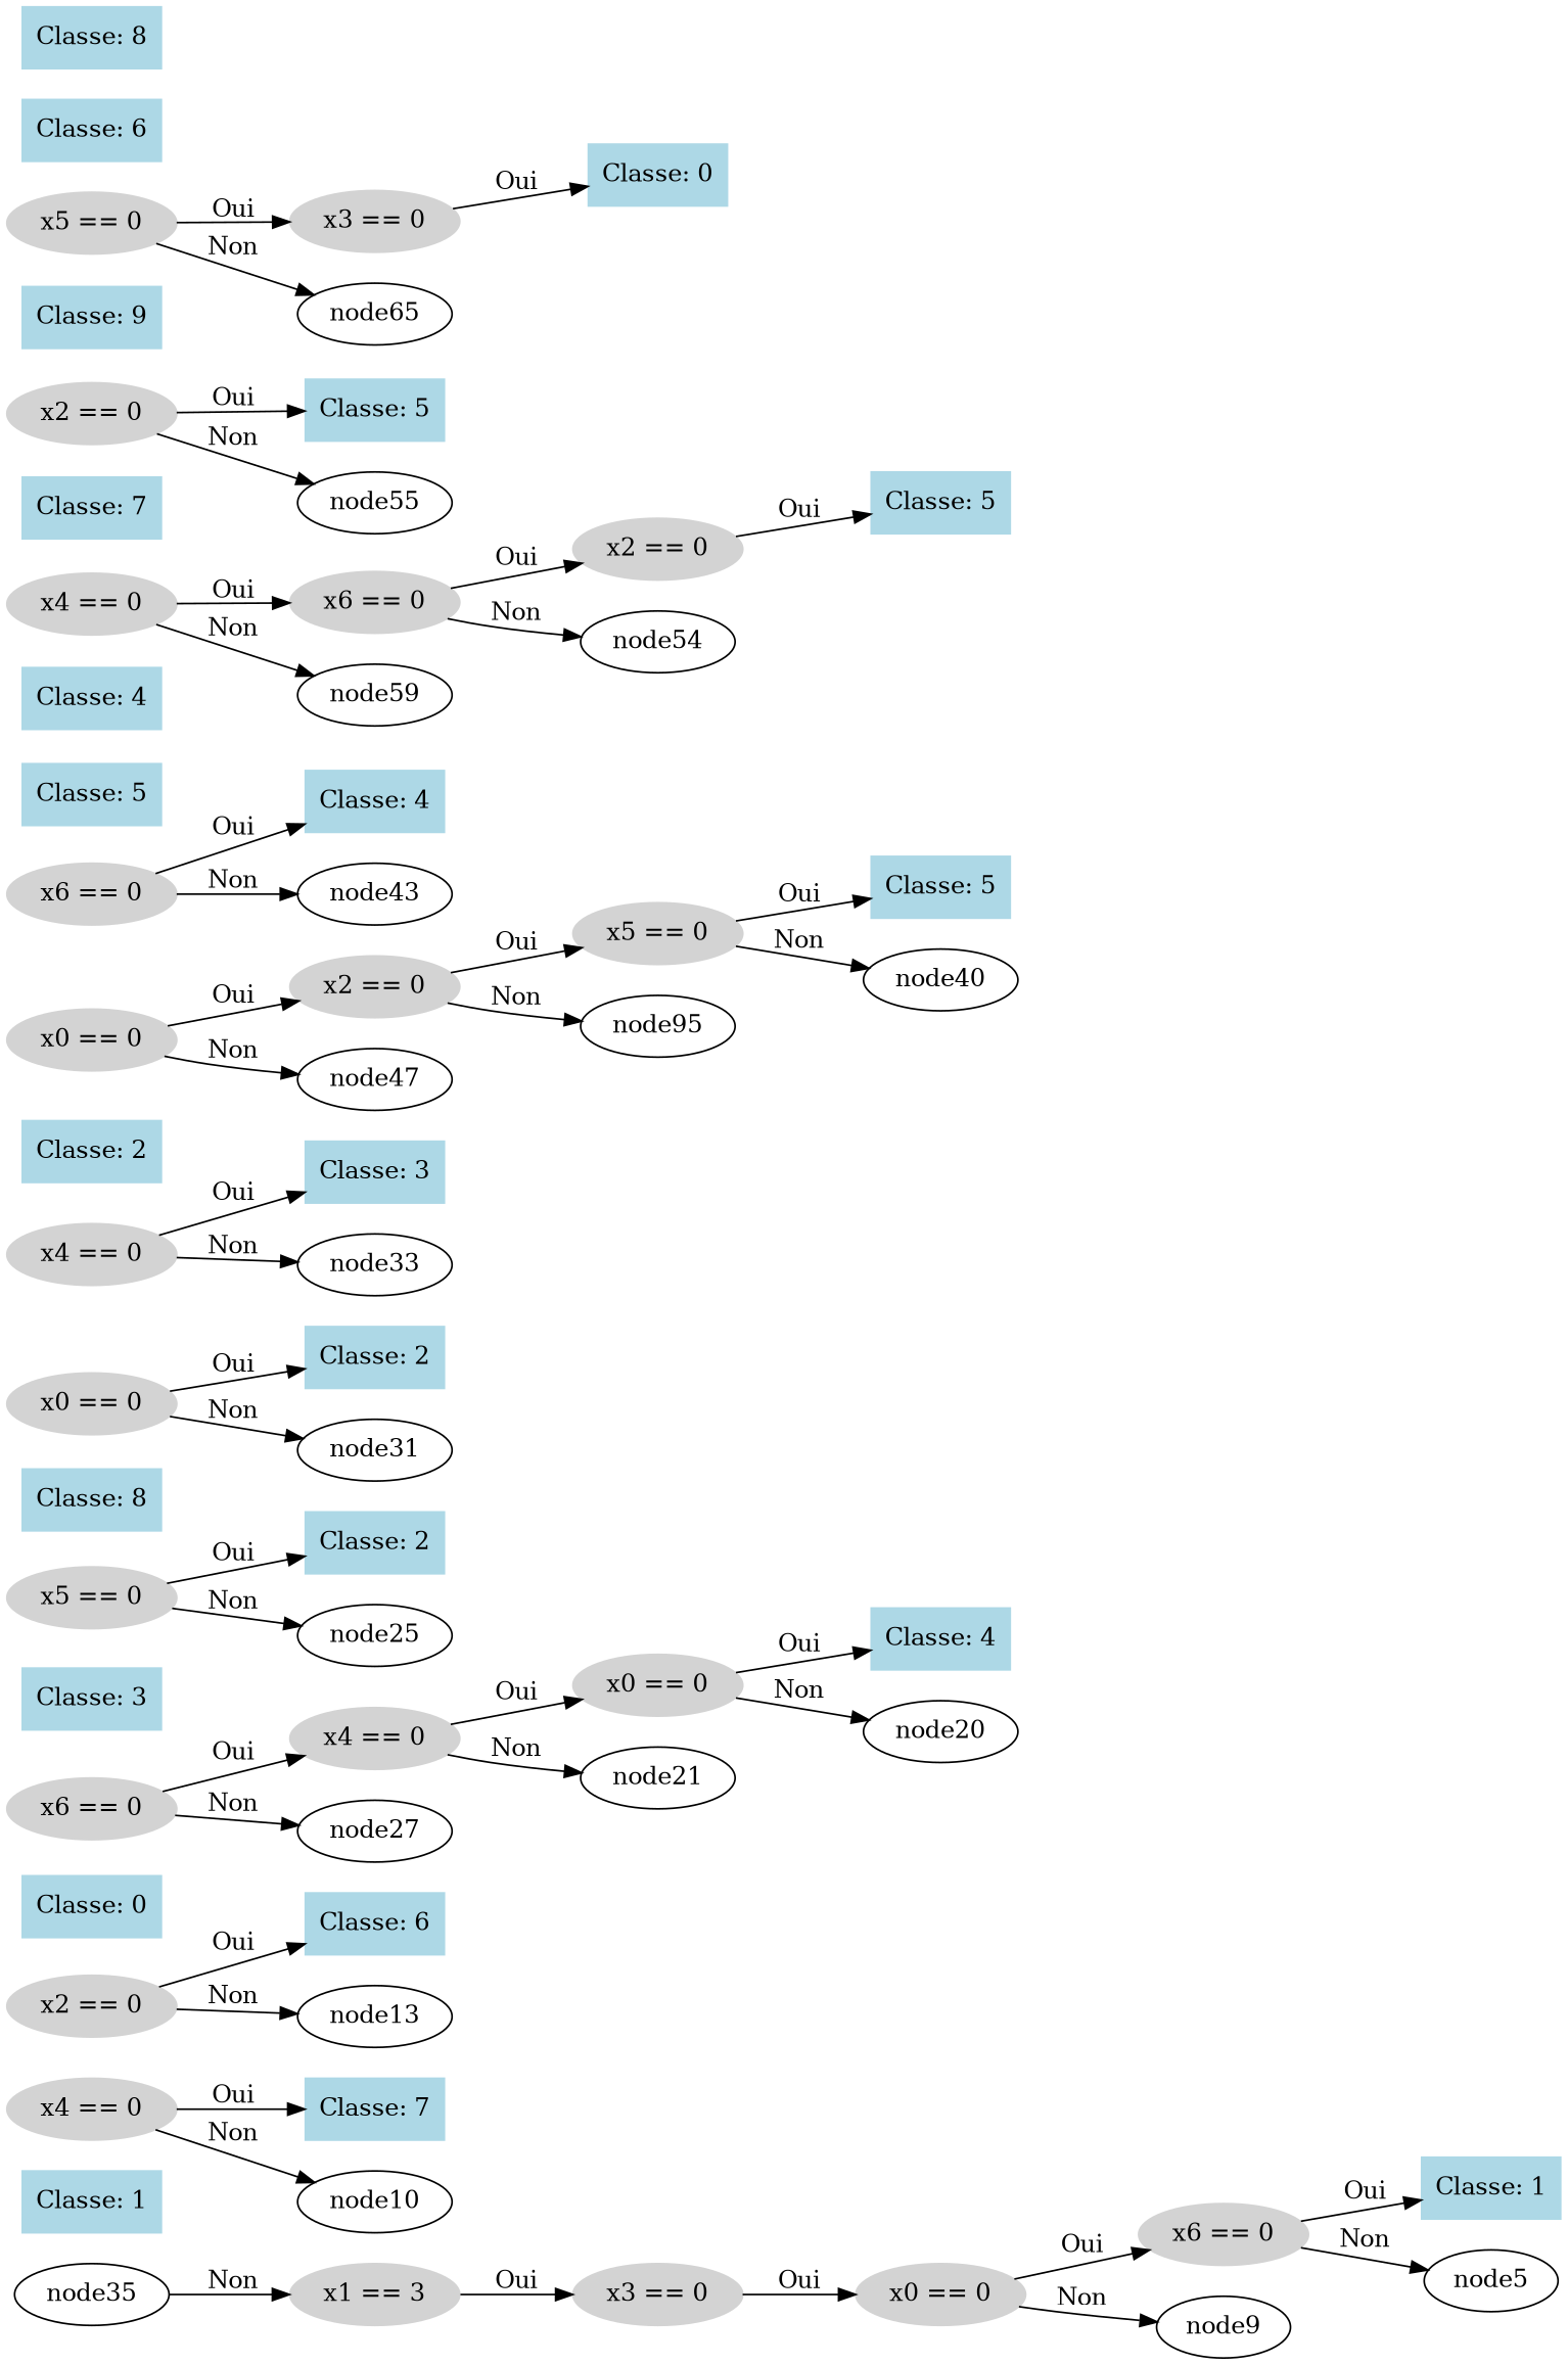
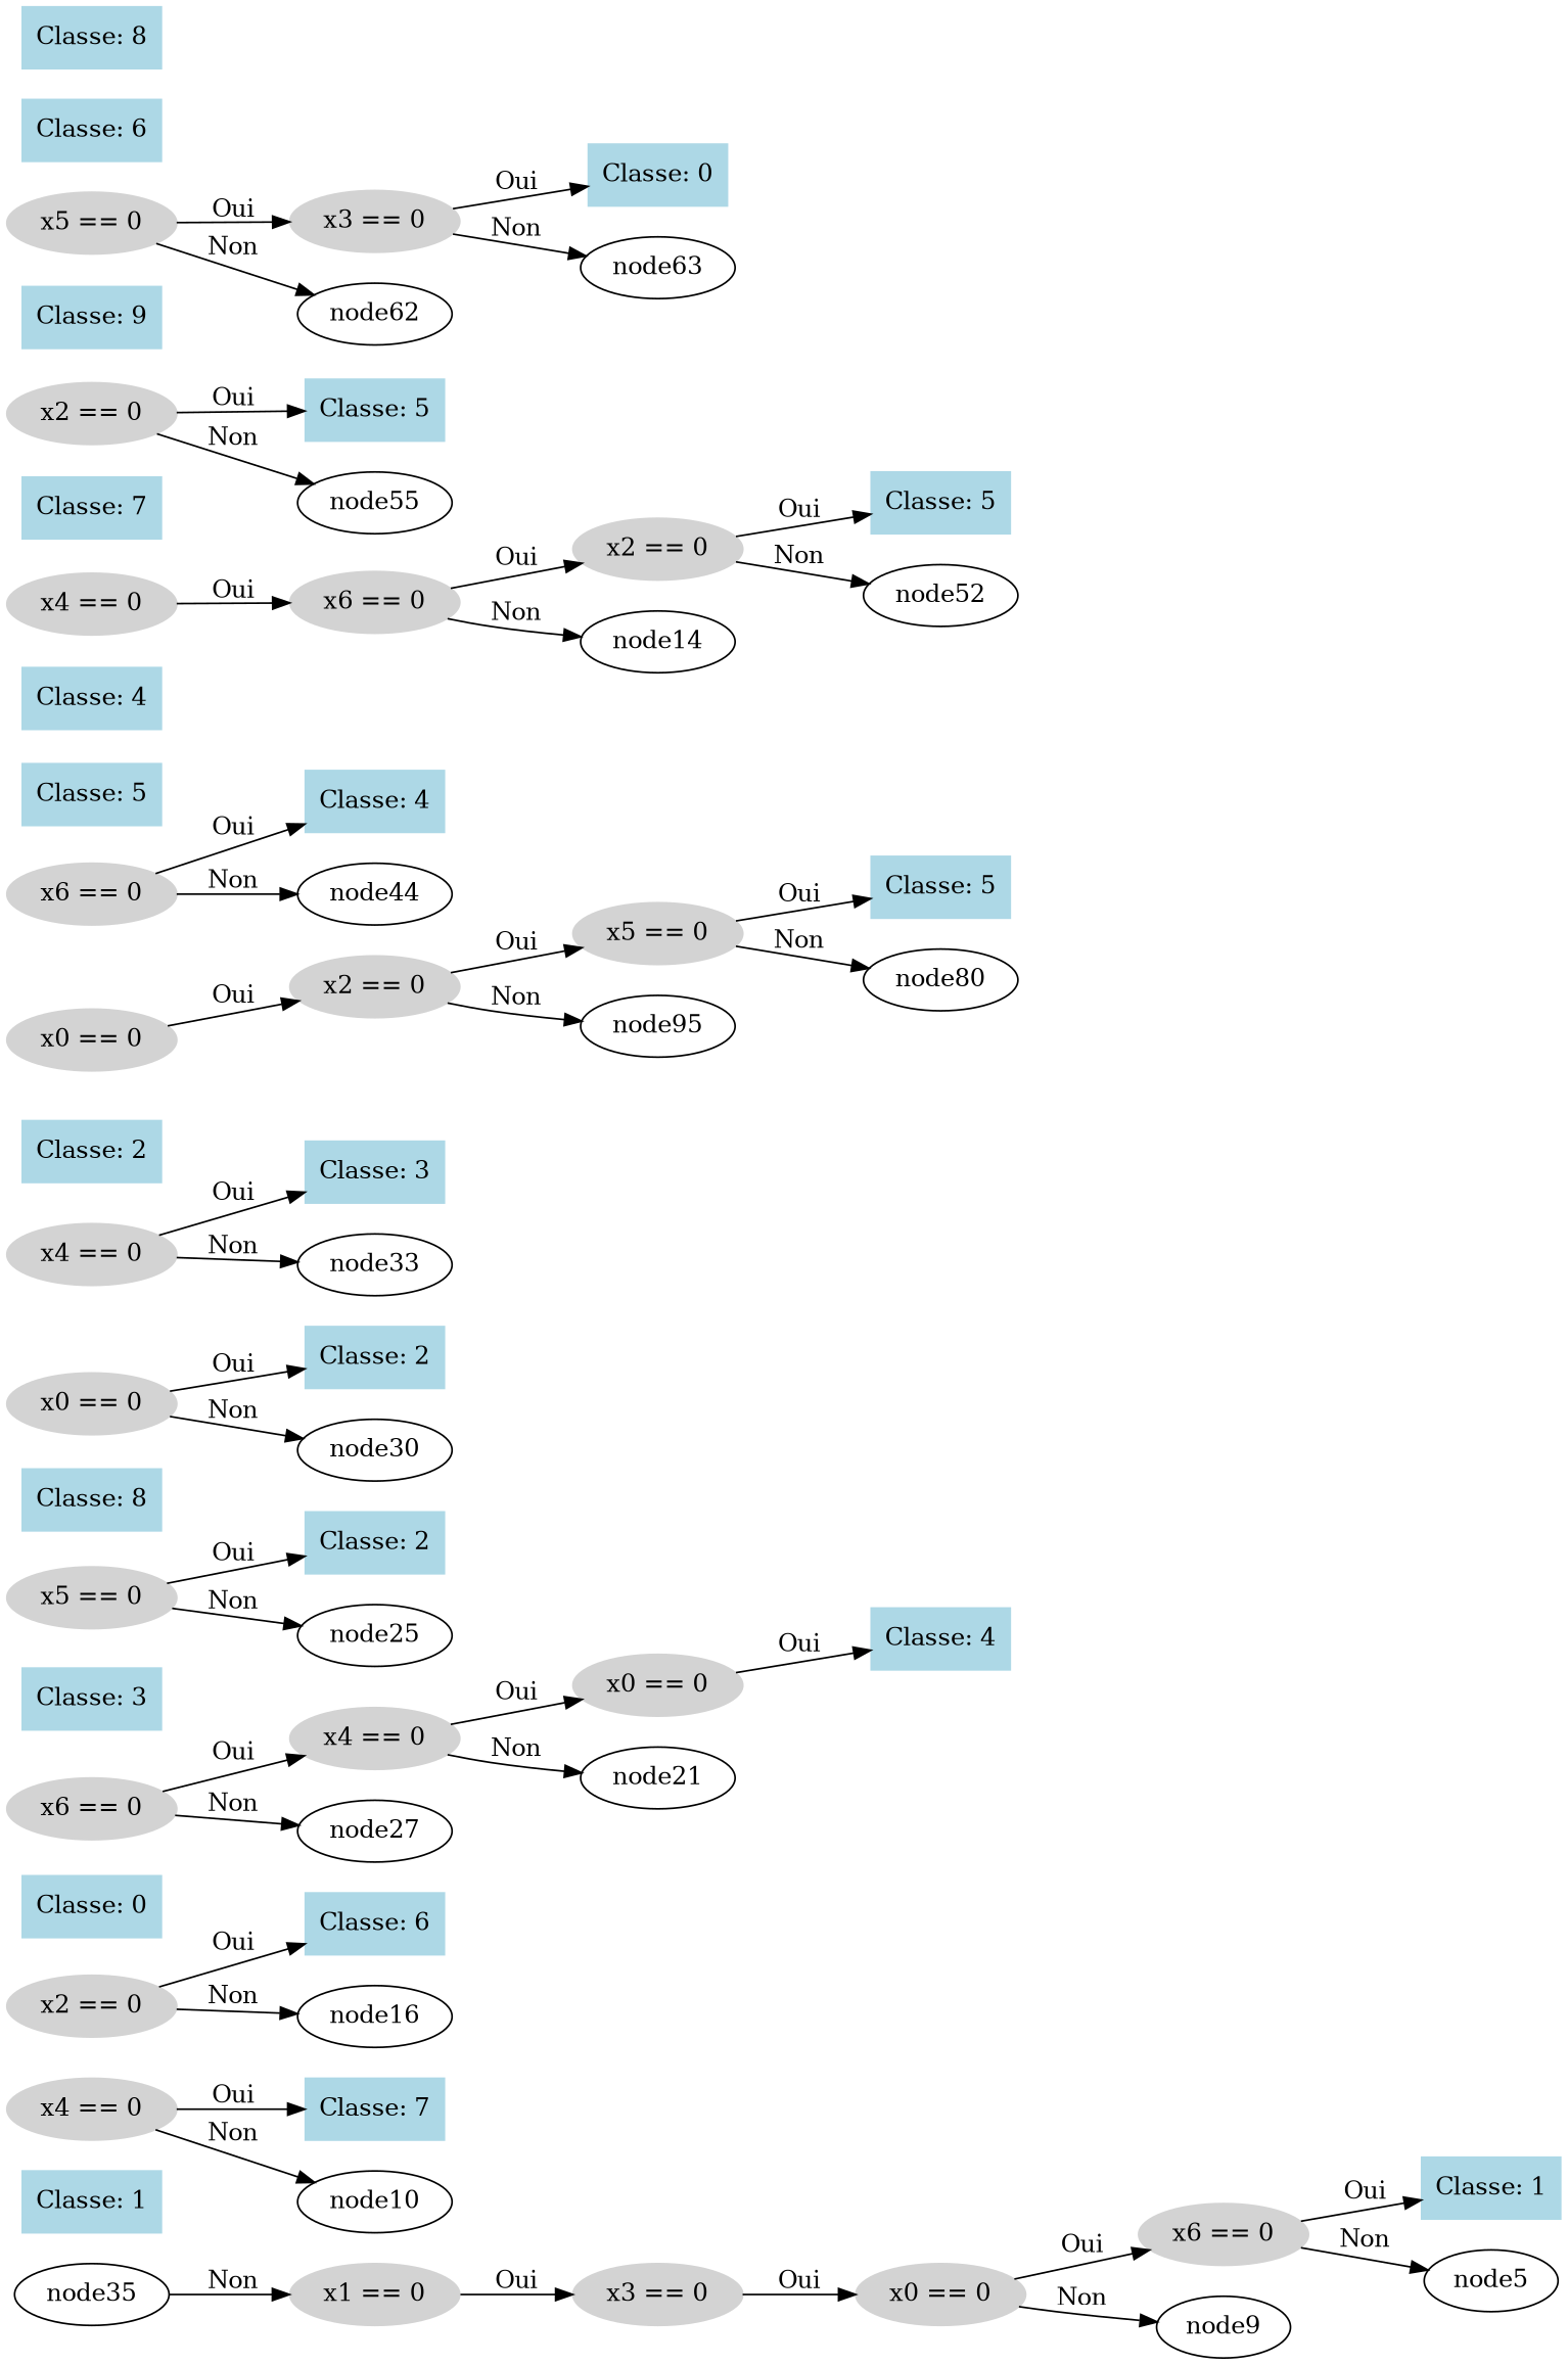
  digraph {
    rankdir=LR
    node [color=lightblue shape=box style=filled]
-   n1 [color=lightgray label="x1 == 3" shape=ellipse]
+   n1 [color=lightgray label="x1 == 0" shape=ellipse]
    n2 [color=lightgray label="x3 == 0" shape=ellipse]
    n3 [color=lightgray label="x0 == 0" shape=ellipse]
    node35 [color="" shape="" style=""]
    n5 [color=lightgray label="x6 == 0" shape=ellipse]
    n6 [label=node9 color="" shape="" style=""]
    n7 [label="Classe: 1"]
    node5 [color="" shape="" style=""]
    n9 [label="Classe: 1"]
    n10 [color=lightgray label="x4 == 0" shape=ellipse]
    n11 [label="Classe: 7"]
    node10 [color="" shape="" style=""]
    n13 [color=lightgray label="x2 == 0" shape=ellipse]
    n14 [label="Classe: 6"]
-   node13 [color="" shape="" style=""]
+   node13 [label=node16 color="" shape="" style=""]
    n16 [label="Classe: 0"]
    n17 [color=lightgray label="x6 == 0" shape=ellipse]
    n18 [color=lightgray label="x4 == 0" shape=ellipse]
    node27 [color="" shape="" style=""]
    n20 [color=lightgray label="x0 == 0" shape=ellipse]
    n21 [label=node21 color="" shape="" style=""]
    n22 [label="Classe: 4"]
-   node20 [color="" shape="" style=""]
    n24 [label="Classe: 3"]
    n25 [color=lightgray label="x5 == 0" shape=ellipse]
    n26 [label="Classe: 2"]
    node25 [color="" shape="" style=""]
    n28 [label="Classe: 8"]
    n29 [color=lightgray label="x0 == 0" shape=ellipse]
    n30 [label="Classe: 2"]
-   node30 [label=node31 color="" shape="" style=""]
+   node30 [color="" shape="" style=""]
    n32 [color=lightgray label="x4 == 0" shape=ellipse]
    n33 [label="Classe: 3"]
    node33 [color="" shape="" style=""]
    n35 [label="Classe: 2"]
    n36 [color=lightgray label="x0 == 0" shape=ellipse]
    n37 [color=lightgray label="x2 == 0" shape=ellipse]
-   node47 [color="" shape="" style=""]
    n39 [color=lightgray label="x5 == 0" shape=ellipse]
    n40 [label=node95 color="" shape="" style=""]
    n41 [label="Classe: 5"]
-   node40 [color="" shape="" style=""]
+   node40 [label=node80 color="" shape="" style=""]
    n43 [color=lightgray label="x6 == 0" shape=ellipse]
    n44 [label="Classe: 4"]
-   node43 [color="" shape="" style=""]
+   node43 [label=node44 color="" shape="" style=""]
    n46 [label="Classe: 5"]
    n47 [label="Classe: 4"]
    n48 [color=lightgray label="x4 == 0" shape=ellipse]
    n49 [color=lightgray label="x6 == 0" shape=ellipse]
-   node59 [color="" shape="" style=""]
    n51 [color=lightgray label="x2 == 0" shape=ellipse]
-   node54 [color="" shape="" style=""]
+   node54 [label=node14 color="" shape="" style=""]
    n53 [label="Classe: 5"]
+   node52 [color="" shape="" style=""]
    n55 [label="Classe: 7"]
    n56 [color=lightgray label="x2 == 0" shape=ellipse]
    n57 [label="Classe: 5"]
    n58 [label=node55 color="" shape="" style=""]
    n59 [label="Classe: 9"]
    n60 [color=lightgray label="x5 == 0" shape=ellipse]
    n61 [color=lightgray label="x3 == 0" shape=ellipse]
-   node65 [color="" shape="" style=""]
+   node65 [label=node62 color="" shape="" style=""]
    n63 [label="Classe: 0"]
+   node63 [color="" shape="" style=""]
    n65 [label="Classe: 6"]
    n66 [label="Classe: 8"]
    n1 -> n2 [label=Oui]
    n2 -> n3 [label=Oui]
    n3 -> n5 [label=Oui]
    n3 -> n6 [label=Non]
    node35 -> n1 [label=Non]
    n5 -> n7 [label=Oui]
    n5 -> node5 [label=Non]
    n10 -> n11 [label=Oui]
    n10 -> node10 [label=Non]
    n13 -> n14 [label=Oui]
    n13 -> node13 [label=Non]
    n17 -> n18 [label=Oui]
    n17 -> node27 [label=Non]
    n18 -> n20 [label=Oui]
    n18 -> n21 [label=Non]
    n20 -> n22 [label=Oui]
-   n20 -> node20 [label=Non]
    n25 -> n26 [label=Oui]
    n25 -> node25 [label=Non]
    n29 -> n30 [label=Oui]
    n29 -> node30 [label=Non]
    n32 -> n33 [label=Oui]
    n32 -> node33 [label=Non]
    n36 -> n37 [label=Oui]
-   n36 -> node47 [label=Non]
    n37 -> n39 [label=Oui]
    n37 -> n40 [label=Non]
    n39 -> n41 [label=Oui]
    n39 -> node40 [label=Non]
    n43 -> n44 [label=Oui]
    n43 -> node43 [label=Non]
    n48 -> n49 [label=Oui]
-   n48 -> node59 [label=Non]
    n49 -> n51 [label=Oui]
    n49 -> node54 [label=Non]
    n51 -> n53 [label=Oui]
+   n51 -> node52 [label=Non]
    n56 -> n57 [label=Oui]
    n56 -> n58 [label=Non]
    n60 -> n61 [label=Oui]
    n60 -> node65 [label=Non]
    n61 -> n63 [label=Oui]
+   n61 -> node63 [label=Non]
  }
